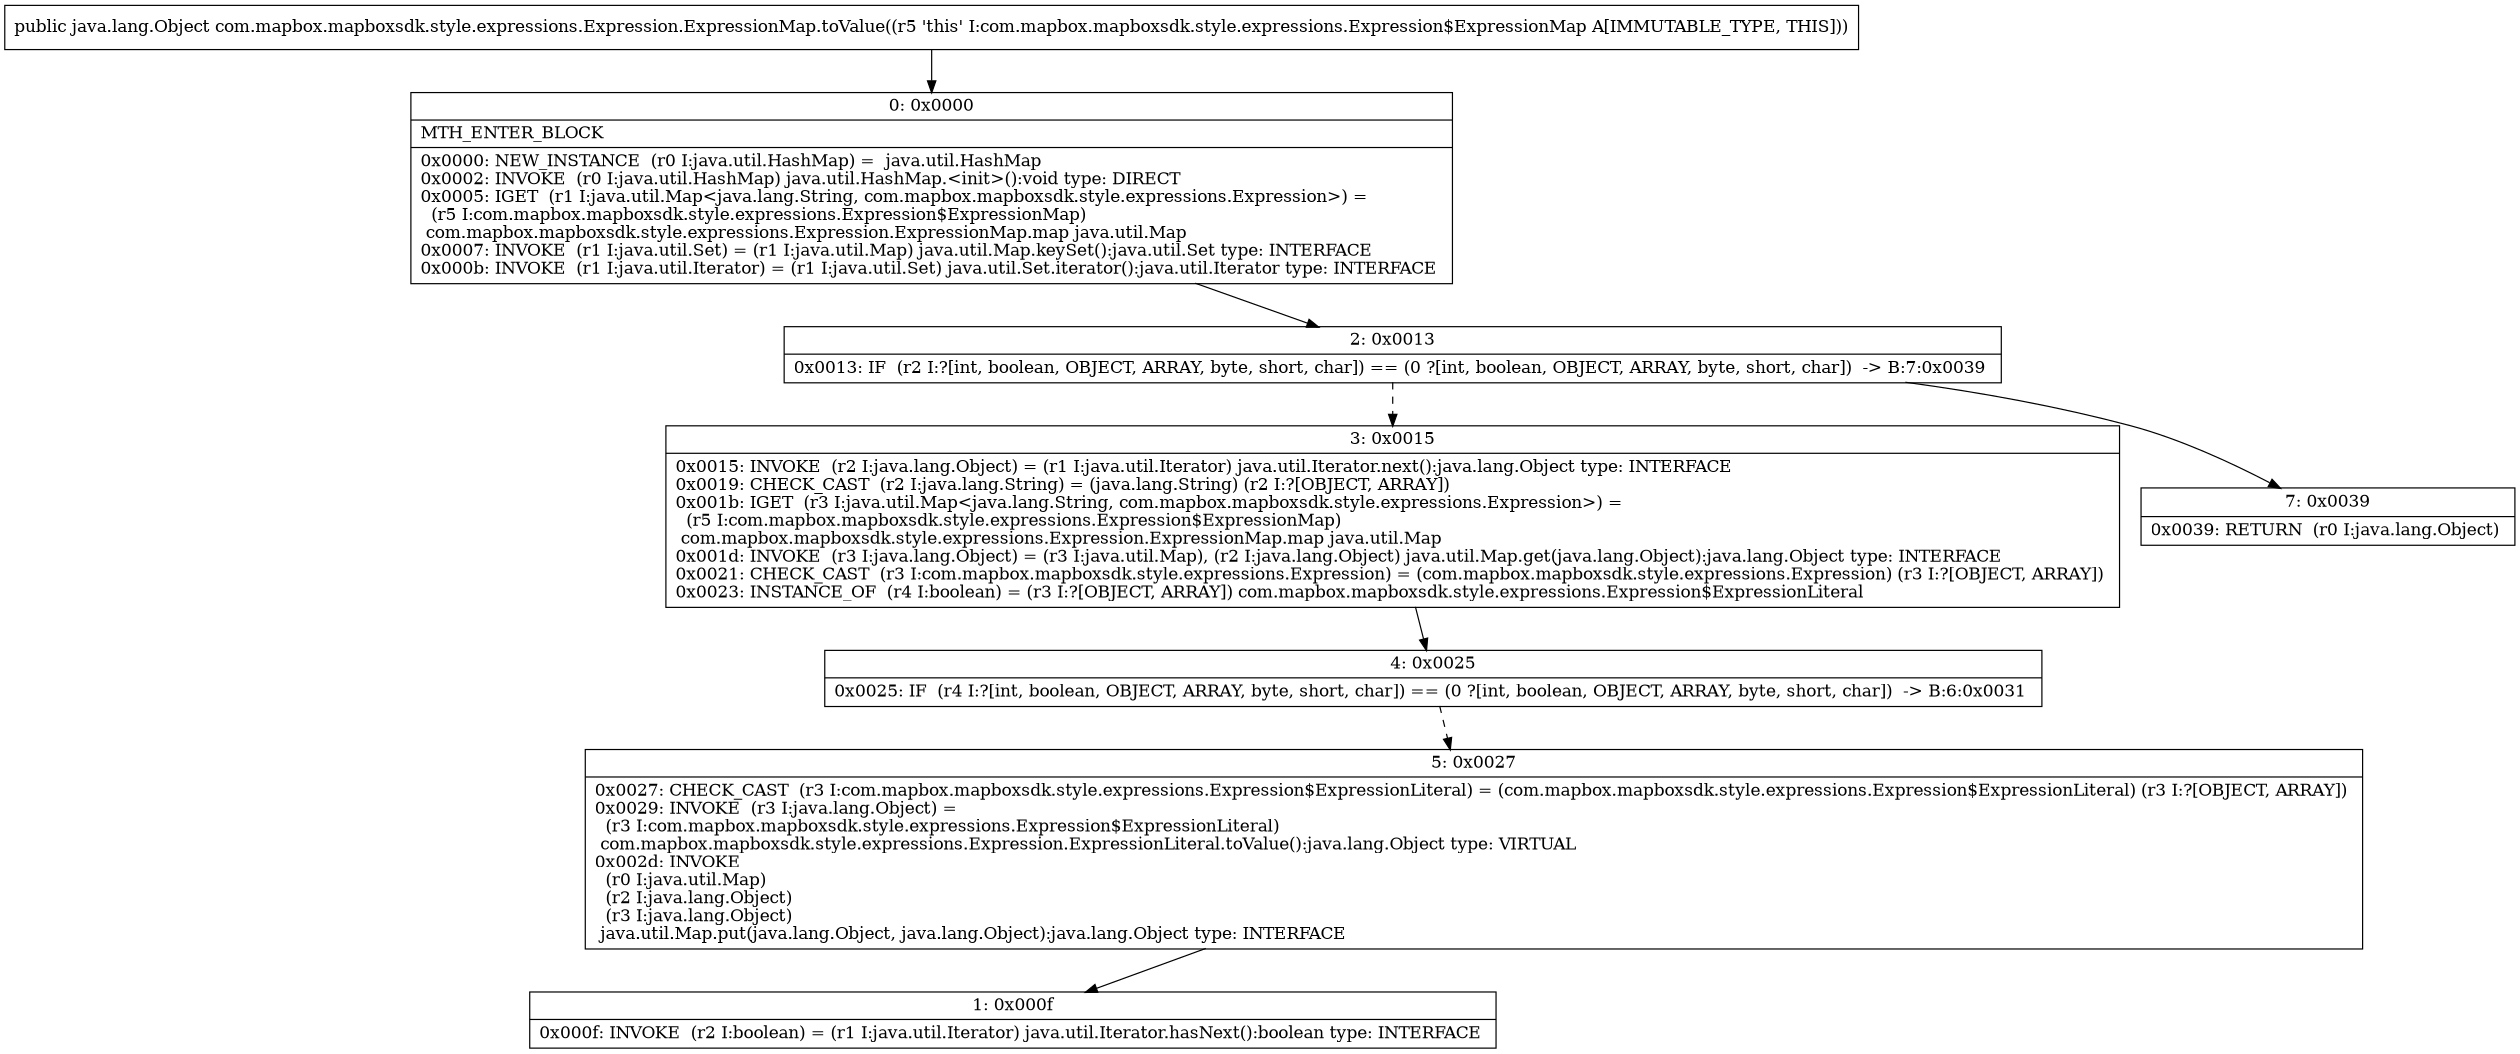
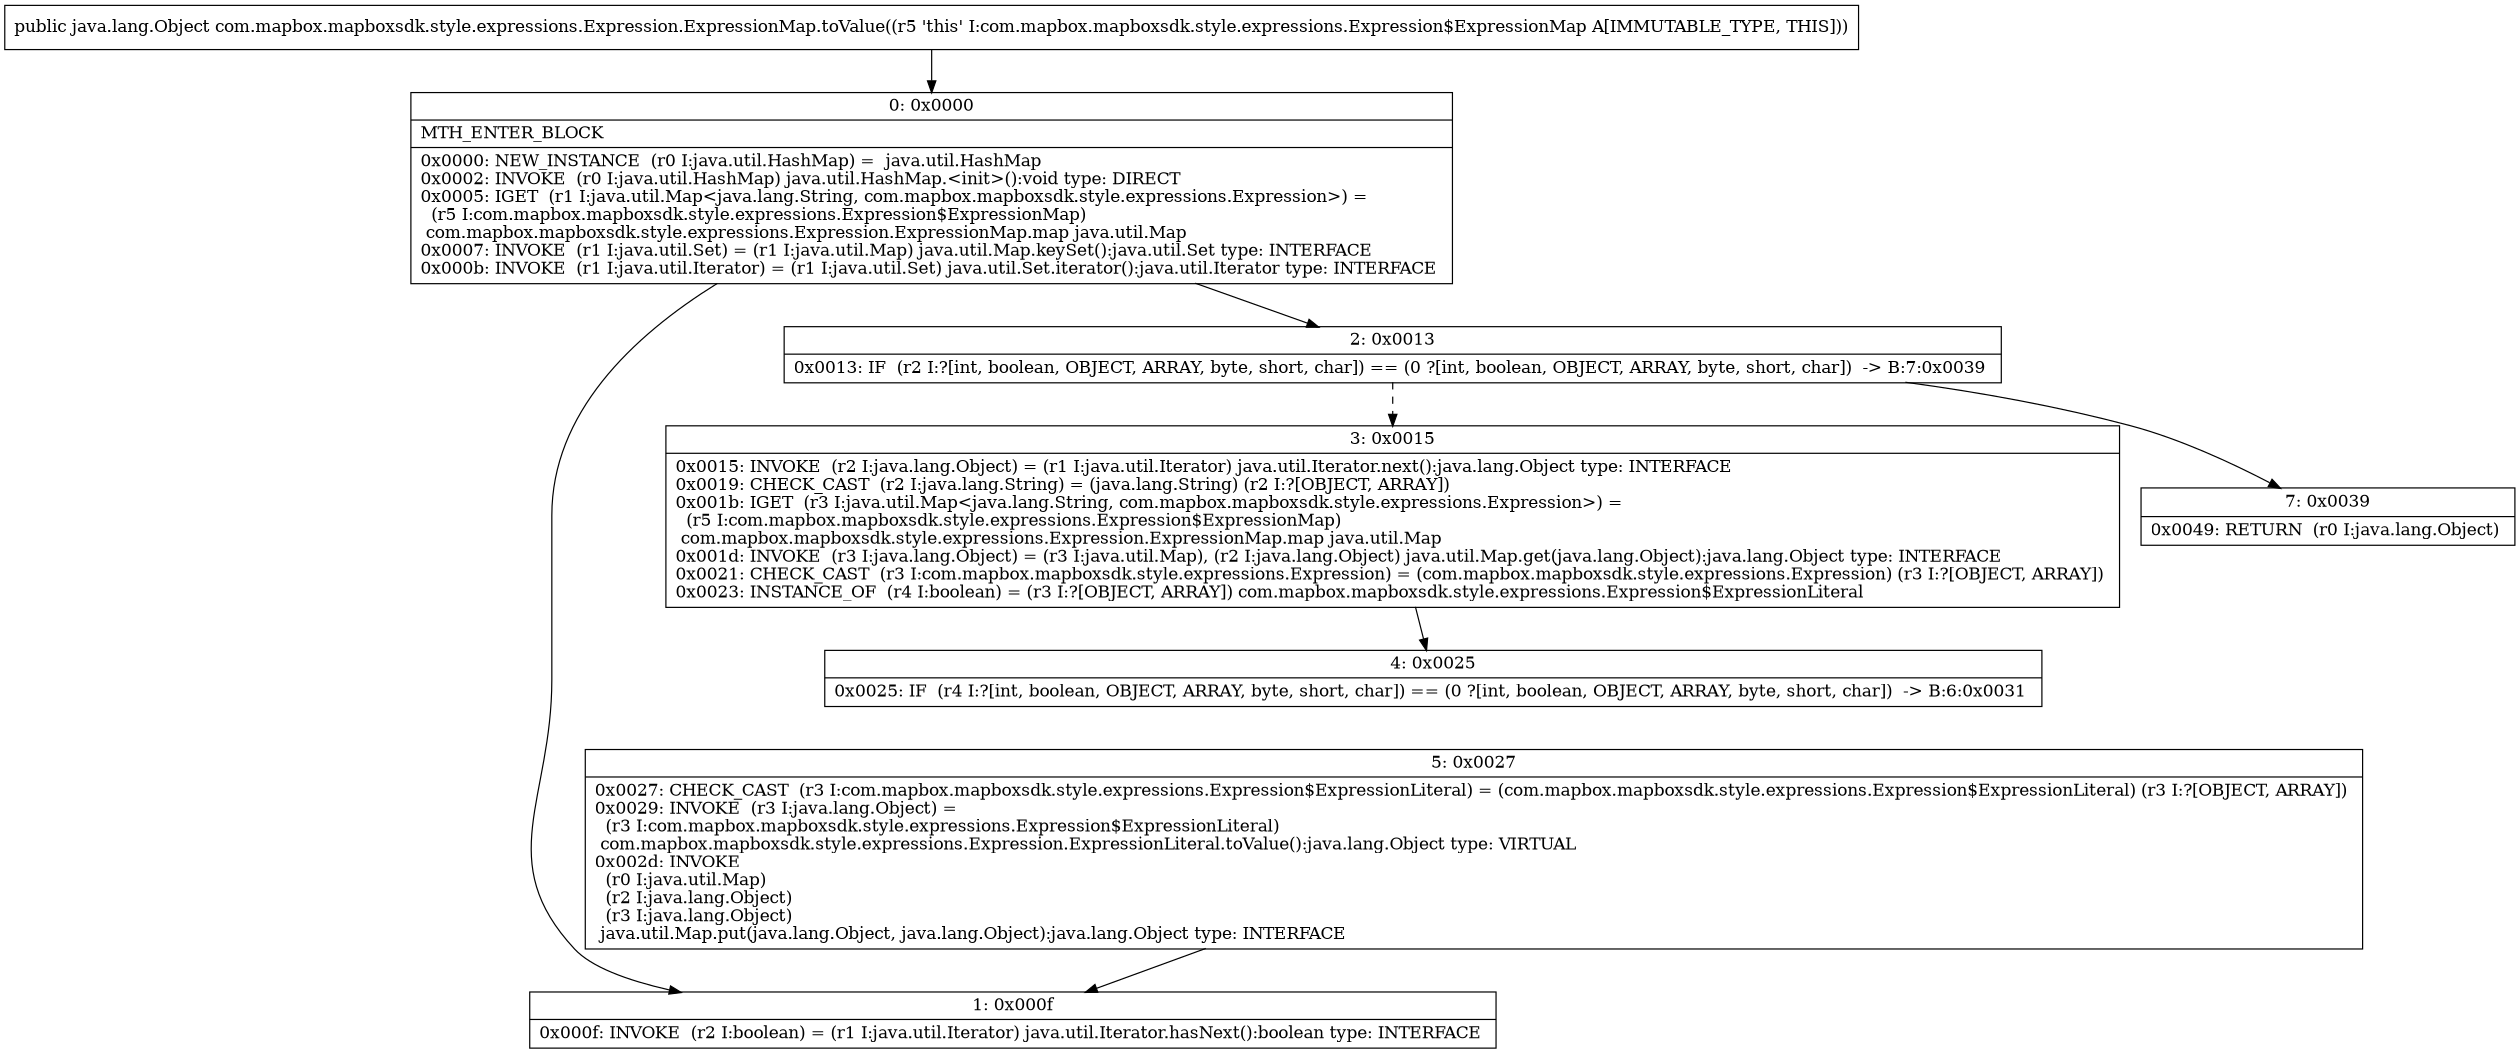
  digraph {
    fontname="DejaVu Serif"
    node [fontname="DejaVu Serif" shape=record]
    edge [fontname="DejaVu Serif"]
    n1 [label="{0\:\ 0x0000|MTH_ENTER_BLOCK\l|0x0000: NEW_INSTANCE  (r0 I:java.util.HashMap) =  java.util.HashMap \l0x0002: INVOKE  (r0 I:java.util.HashMap) java.util.HashMap.\<init\>():void type: DIRECT \l0x0005: IGET  (r1 I:java.util.Map\<java.lang.String, com.mapbox.mapboxsdk.style.expressions.Expression\>) = \l  (r5 I:com.mapbox.mapboxsdk.style.expressions.Expression$ExpressionMap)\l com.mapbox.mapboxsdk.style.expressions.Expression.ExpressionMap.map java.util.Map \l0x0007: INVOKE  (r1 I:java.util.Set) = (r1 I:java.util.Map) java.util.Map.keySet():java.util.Set type: INTERFACE \l0x000b: INVOKE  (r1 I:java.util.Iterator) = (r1 I:java.util.Set) java.util.Set.iterator():java.util.Iterator type: INTERFACE \l}"]
    n2 [label="{1\:\ 0x000f|0x000f: INVOKE  (r2 I:boolean) = (r1 I:java.util.Iterator) java.util.Iterator.hasNext():boolean type: INTERFACE \l}"]
    n3 [label="{2\:\ 0x0013|0x0013: IF  (r2 I:?[int, boolean, OBJECT, ARRAY, byte, short, char]) == (0 ?[int, boolean, OBJECT, ARRAY, byte, short, char])  \-\> B:7:0x0039 \l}"]
    n4 [label="{3\:\ 0x0015|0x0015: INVOKE  (r2 I:java.lang.Object) = (r1 I:java.util.Iterator) java.util.Iterator.next():java.lang.Object type: INTERFACE \l0x0019: CHECK_CAST  (r2 I:java.lang.String) = (java.lang.String) (r2 I:?[OBJECT, ARRAY]) \l0x001b: IGET  (r3 I:java.util.Map\<java.lang.String, com.mapbox.mapboxsdk.style.expressions.Expression\>) = \l  (r5 I:com.mapbox.mapboxsdk.style.expressions.Expression$ExpressionMap)\l com.mapbox.mapboxsdk.style.expressions.Expression.ExpressionMap.map java.util.Map \l0x001d: INVOKE  (r3 I:java.lang.Object) = (r3 I:java.util.Map), (r2 I:java.lang.Object) java.util.Map.get(java.lang.Object):java.lang.Object type: INTERFACE \l0x0021: CHECK_CAST  (r3 I:com.mapbox.mapboxsdk.style.expressions.Expression) = (com.mapbox.mapboxsdk.style.expressions.Expression) (r3 I:?[OBJECT, ARRAY]) \l0x0023: INSTANCE_OF  (r4 I:boolean) = (r3 I:?[OBJECT, ARRAY]) com.mapbox.mapboxsdk.style.expressions.Expression$ExpressionLiteral \l}"]
-   n5 [label="{7\:\ 0x0039|0x0039: RETURN  (r0 I:java.lang.Object) \l}"]
+   n5 [label="{7\:\ 0x0039|0x0049: RETURN  (r0 I:java.lang.Object) \l}"]
    n6 [label="{4\:\ 0x0025|0x0025: IF  (r4 I:?[int, boolean, OBJECT, ARRAY, byte, short, char]) == (0 ?[int, boolean, OBJECT, ARRAY, byte, short, char])  \-\> B:6:0x0031 \l}"]
    n7 [label="{5\:\ 0x0027|0x0027: CHECK_CAST  (r3 I:com.mapbox.mapboxsdk.style.expressions.Expression$ExpressionLiteral) = (com.mapbox.mapboxsdk.style.expressions.Expression$ExpressionLiteral) (r3 I:?[OBJECT, ARRAY]) \l0x0029: INVOKE  (r3 I:java.lang.Object) = \l  (r3 I:com.mapbox.mapboxsdk.style.expressions.Expression$ExpressionLiteral)\l com.mapbox.mapboxsdk.style.expressions.Expression.ExpressionLiteral.toValue():java.lang.Object type: VIRTUAL \l0x002d: INVOKE  \l  (r0 I:java.util.Map)\l  (r2 I:java.lang.Object)\l  (r3 I:java.lang.Object)\l java.util.Map.put(java.lang.Object, java.lang.Object):java.lang.Object type: INTERFACE \l}"]
    n8 [label="{public java.lang.Object com.mapbox.mapboxsdk.style.expressions.Expression.ExpressionMap.toValue((r5 'this' I:com.mapbox.mapboxsdk.style.expressions.Expression$ExpressionMap A[IMMUTABLE_TYPE, THIS])) }"]
+   n1 -> n2
    n1 -> n3
    n3 -> n4 [style=dashed]
    n3 -> n5
    n4 -> n6
-   n6 -> n7 [style=dashed]
    n7 -> n2
    n8 -> n1
  }
